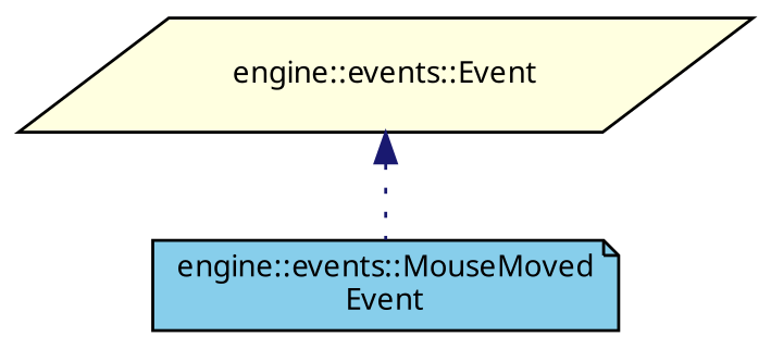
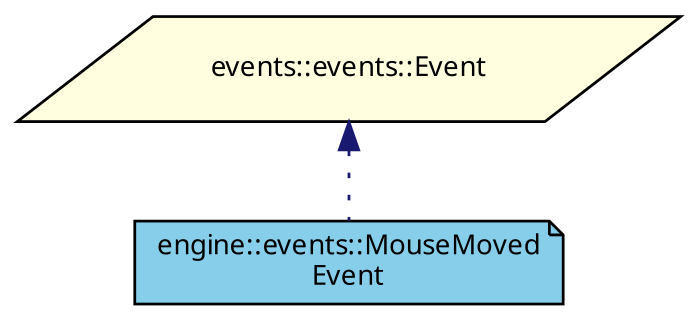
  digraph {
    fontname="Noto Sans"
    node [color=black fontname="Noto Sans" fontsize=10 style=filled]
    n1 [fillcolor=skyblue fontcolor=black height=0.2 label="engine::events::MouseMoved\lEvent" shape=note width=0.4]
-   n2 [fillcolor=lightyellow height=0.2 label="engine::events::Event" shape=parallelogram width=0.4]
+   n2 [fillcolor=lightyellow height=0.2 label="events::events::Event" shape=parallelogram width=0.4]
    n2 -> n1 [color=midnightblue dir=back fontname="Noto Sans" fontsize=10 labelfontname=Helvetica labelfontsize=10 style=dotted]
  }
